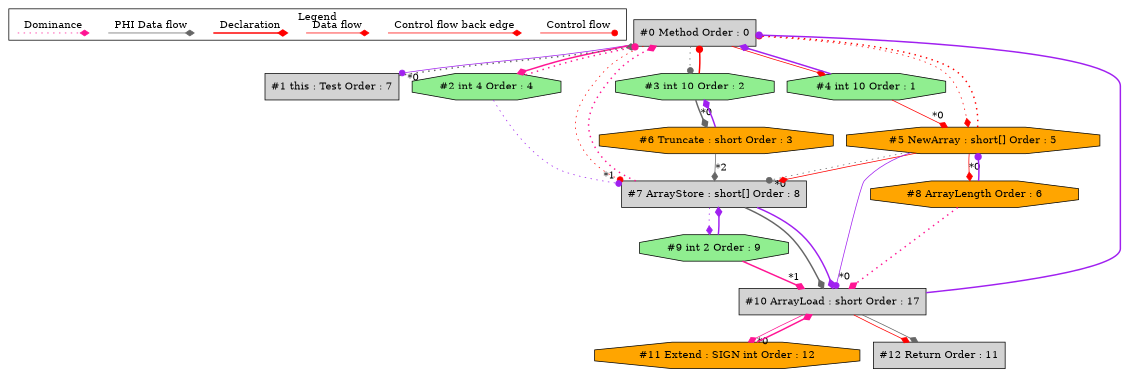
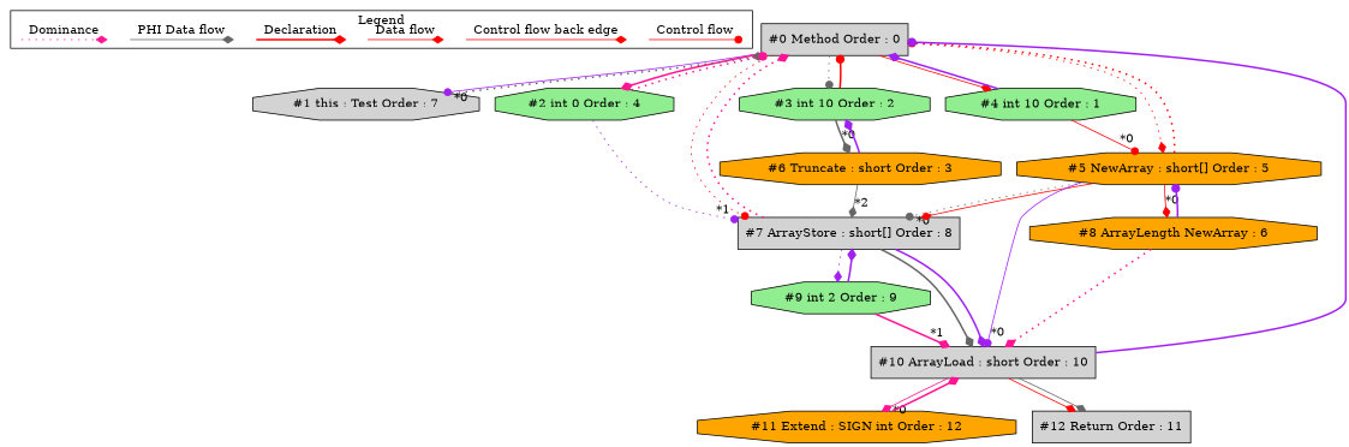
  digraph {
    ordering=in
    node [shape=point style=filled]
    edge [arrowhead=diamond color=red style=solid]
    c0 [style=invis]
    c1 [style=invis]
    c2 [style=invis]
    c3 [style=invis]
    d0 [style=invis]
    d1 [style=invis]
    d2 [style=invis]
    d3 [style=invis]
    d4 [style=invis]
    d5 [style=invis]
    d6 [style=invis]
    d7 [style=invis]
    n13 [fillcolor=lightgrey label="#0 Method Order : 0" shape=box]
-   n14 [fillcolor=lightgrey label="#1 this : Test Order : 7" shape=box]
-   n15 [fillcolor=lightgreen label="#2 int 4 Order : 4" shape=octagon]
+   n14 [fillcolor=lightgrey label="#1 this : Test Order : 7" shape=octagon]
+   n15 [fillcolor=lightgreen label="#2 int 0 Order : 4" shape=octagon]
    n16 [fillcolor=lightgreen label="#3 int 10 Order : 2" shape=octagon]
    n17 [fillcolor=lightgreen label="#4 int 10 Order : 1" shape=octagon]
    n18 [fillcolor=orange label="#5 NewArray : short[] Order : 5" shape=octagon]
    n19 [fillcolor=lightgrey label="#7 ArrayStore : short[] Order : 8" shape=box]
    n20 [fillcolor=orange label="#6 Truncate : short Order : 3" shape=octagon]
-   n21 [fillcolor=orange label="#8 ArrayLength Order : 6" shape=octagon]
-   n22 [fillcolor=lightgrey label="#10 ArrayLoad : short Order : 17" shape=box]
+   n21 [fillcolor=orange label="#8 ArrayLength NewArray : 6" shape=octagon]
+   n22 [fillcolor=lightgrey label="#10 ArrayLoad : short Order : 10" shape=box]
    n23 [fillcolor=lightgreen label="#9 int 2 Order : 9" shape=octagon]
    n24 [fillcolor=orange label="#11 Extend : SIGN int Order : 12" shape=octagon]
    n25 [fillcolor=lightgrey label="#12 Return Order : 11" shape=box]
    subgraph cluster_1 {
      label=Legend
      subgraph sub_2 {
        label=Legend
        rank=same
        c0
        c1
        c2
        c3
        d0
        d1
        d2
        d3
        d4
        d5
        d6
        d7
      }
    }
    c0 -> c1 [arrowhead=dot label="Control flow"]
    c2 -> c3 [label="Control flow back edge"]
    d0 -> d1 [label="Data flow"]
    d2 -> d3 [label=Declaration style=bold]
    d4 -> d5 [color=gray40 label="PHI Data flow"]
    d6 -> d7 [color=deeppink label=Dominance style=dotted]
    n13 -> n14 [arrowhead=dot color=purple headlabel="*0" labeldistance=2]
    n13 -> n15 [color=deeppink style=bold]
    n13 -> n16 [arrowhead=dot color=gray40 style=dotted]
    n13 -> n17
    n13 -> n18 [style=dotted]
    n13 -> n19 [arrowhead=dot fontcolor=red labeldistance=2 style=dotted]
    n14 -> n13 [color=gray40 dir=forward penwidth=2 style=dotted]
    n15 -> n13 [arrowhead=dot color=deeppink dir=forward penwidth=2 style=dotted]
    n15 -> n19 [arrowhead=dot color=purple headlabel="*1" labeldistance=2 style=dotted]
    n16 -> n13 [arrowhead=dot dir=forward penwidth=2 style=bold]
    n16 -> n20 [color=gray40 headlabel="*0" labeldistance=2 style=bold]
    n17 -> n13 [color=purple dir=forward penwidth=2 style=bold]
-   n17 -> n18 [headlabel="*0" labeldistance=2]
+   n17 -> n18 [arrowhead=dot headlabel="*0" labeldistance=2]
    n18 -> n13 [arrowhead=dot dir=forward penwidth=2 style=dotted]
    n18 -> n19 [arrowhead=dot color=gray40 headlabel="*0" labeldistance=2 style=dotted]
    n18 -> n19
    n18 -> n21 [headlabel="*0" labeldistance=2]
    n18 -> n22 [arrowhead=dot color=purple headlabel="*0" labeldistance=2]
    n19 -> n13 [color=deeppink dir=forward penwidth=2 style=dotted]
    n19 -> n22 [color=gray40 style=bold]
    n19 -> n22 [color=purple fontcolor=red labeldistance=2 style=bold]
    n19 -> n23 [color=purple style=dotted]
    n20 -> n16 [color=purple dir=forward penwidth=2 style=bold]
    n20 -> n19 [color=gray40 headlabel="*2" labeldistance=2]
    n21 -> n18 [arrowhead=dot color=purple dir=forward penwidth=2 style=bold]
    n21 -> n22 [color=deeppink dir=forward penwidth=2 style=dotted]
    n22 -> n13 [arrowhead=dot color=purple dir=forward penwidth=2 style=bold]
    n22 -> n24 [color=deeppink headlabel="*0" labeldistance=2]
    n22 -> n25 [fontcolor=red labeldistance=2]
    n22 -> n25 [color=gray40]
    n23 -> n19 [color=purple dir=forward penwidth=2 style=bold]
    n23 -> n22 [color=deeppink headlabel="*1" labeldistance=2 style=bold]
    n24 -> n22 [color=deeppink dir=forward penwidth=2]
  }
